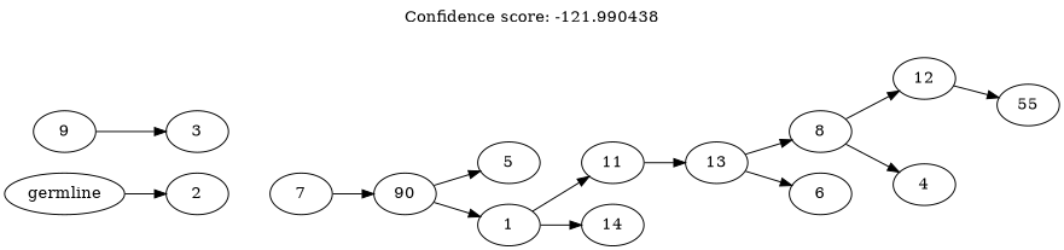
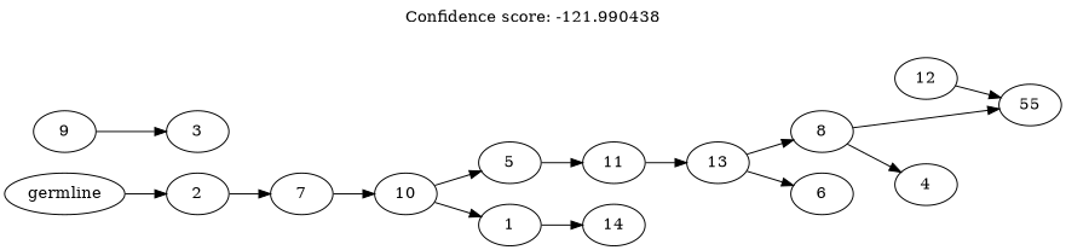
  digraph {
    label="Confidence score: -121.990438"
    labelloc=t
    rankdir=LR
    n1 [label=12]
    n2 [label=55]
    n3 [label=9]
    n4 [label=3]
    n5 [label=4]
    n6 [label=8]
    n7 [label=6]
    n8 [label=13]
    n9 [label=11]
    n10 [label=5]
    n11 [label=1]
    n12 [label=14]
-   n13 [label=90]
+   n13 [label=10]
    n14 [label=7]
    n15 [label=2]
    n16 [label=germline]
    n1 -> n2
    n3 -> n4
-   n6 -> n1
+   n6 -> n2
    n6 -> n5
    n8 -> n6
    n8 -> n7
    n9 -> n8
-   n11 -> n9
+   n10 -> n9
    n11 -> n12
    n13 -> n10
    n13 -> n11
    n14 -> n13
+   n15 -> n14
    n16 -> n15
  }
